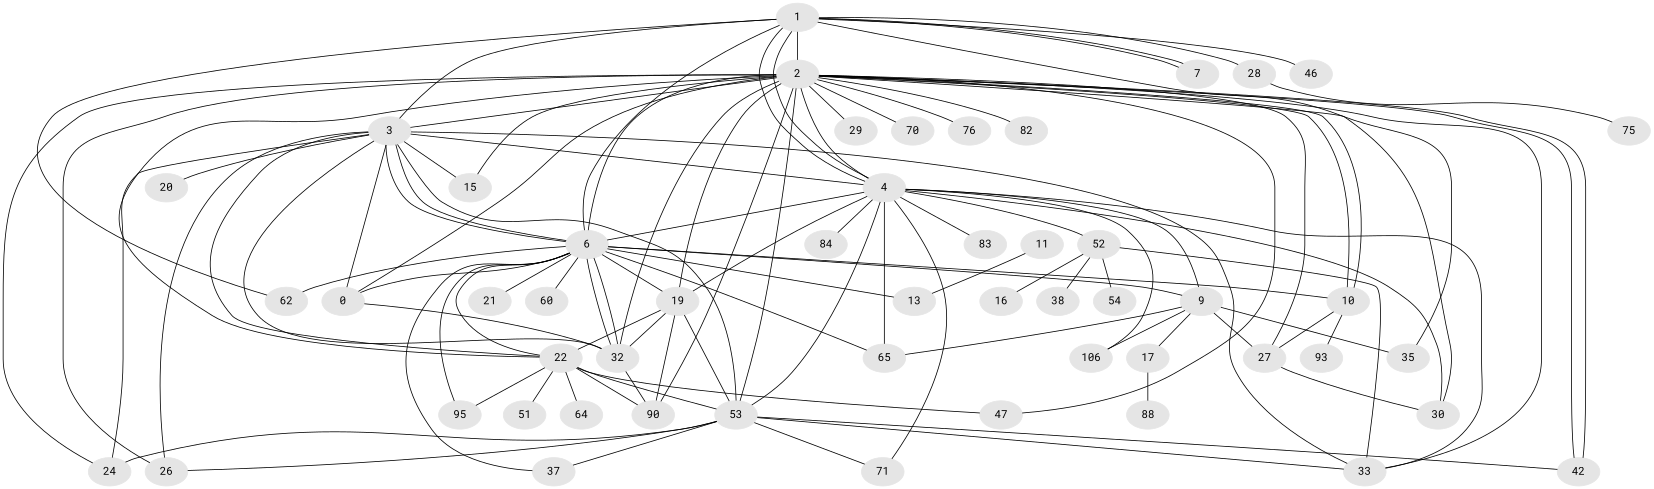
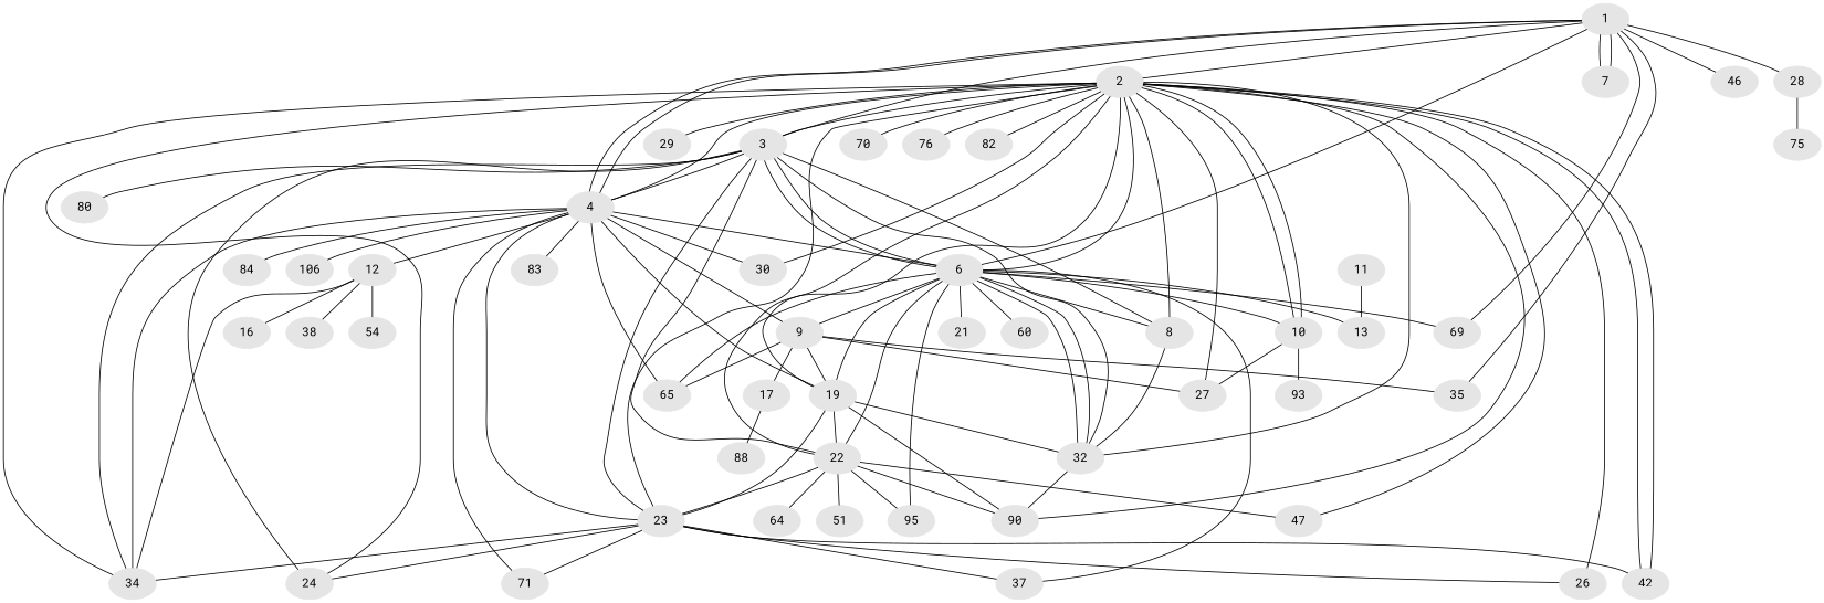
  graph {
    fontname="Roboto Mono"
    node [color=gray90 fontname="Roboto Mono" style=filled]
    edge [fontname="Roboto Mono"]
    1 [super="+48"]
    2 [super="+14+5"]
    3
    4 [super="+63"]
    6
    7
    28
    35
    46
-   62
-   23 [super="+43+44" label=53]
-   8 [super="+61" label=0]
+   62 [label=69]
+   23 [super="+43+44"]
+   8 [super="+61"]
    10
-   15
    19 [super="+31"]
    22 [super="+36"]
    24 [super="+96+66"]
    26 [super="+49"]
    27 [super="+57+100"]
    29
    30 [super="+45"]
    32 [super="+41+77"]
-   33 [super="+95"]
+   33 [super="+95" label=34]
    42 [super="+103"]
    47 [super="+67"]
    70
    76
    82
    90 [super="+105+94"]
-   20 [super="+74"]
+   20 [super="+74" label=80]
    9 [super="+53+18+92+86+97+79"]
-   12 [label=52]
+   12
    65 [super="+91"]
    71 [super="+89+98"]
    83
    84
    106
    13
    21
    n40 [label=95]
    37 [super="+104"]
    60
    75
    93
    11
    51
    64
    17
    16
    38
    54
    88
    1 -- 2
    1 -- 3
    1 -- 4
    1 -- 4
    1 -- 6
    1 -- 7
    1 -- 7
    1 -- 28
    1 -- 35
    1 -- 46
    1 -- 62
    2 -- 3
    2 -- 4
    2 -- 6 [weight=2]
    2 -- 23 [weight=2]
    2 -- 8
    2 -- 10
    2 -- 10
-   2 -- 15
    2 -- 19
    2 -- 22
    2 -- 24
    2 -- 26 [weight=2]
    2 -- 27
    2 -- 29
    2 -- 30 [weight=2]
    2 -- 32 [weight=2]
    2 -- 33
    2 -- 42
    2 -- 42
    2 -- 47
    2 -- 70 [weight=2]
    2 -- 76
    2 -- 82
    2 -- 90
    3 -- 4
    3 -- 6
    3 -- 6
    3 -- 23
    3 -- 8
-   3 -- 15
    3 -- 22
    3 -- 24 [weight=2]
-   3 -- 26
    3 -- 32
    3 -- 33
    3 -- 20
    4 -- 6
    4 -- 23
    4 -- 19
    4 -- 30
    4 -- 33
    4 -- 9
    4 -- 12
    4 -- 65
    4 -- 71
    4 -- 83
    4 -- 84
    4 -- 106
    6 -- 62
    6 -- 8
    6 -- 10
    6 -- 19
    6 -- 22 [weight=2]
    6 -- 32
    6 -- 32
    6 -- 9
    6 -- 65
    6 -- 13
    6 -- 21
    6 -- n40
    6 -- 37
    6 -- 60
    28 -- 75
    23 -- 24
    23 -- 26
    23 -- 33
    23 -- 42
    23 -- 71
    23 -- 37
    8 -- 32
    10 -- 27
    10 -- 93
    19 -- 23
    19 -- 22 [weight=2]
    19 -- 32 [weight=2]
    19 -- 90
    22 -- 23 [weight=3]
    22 -- 47 [weight=2]
    22 -- 90
    22 -- n40
    22 -- 51
    22 -- 64
-   27 -- 30
    32 -- 90
    9 -- 35
-   9 -- 106
+   9 -- 19
    9 -- 27
    9 -- 65
    9 -- 17
    12 -- 33
    12 -- 16
    12 -- 38
    12 -- 54
    11 -- 13
    17 -- 88
  }
